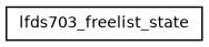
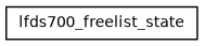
  digraph {
    rankdir=LR
-   n1 [color=black fillcolor=white fontname=Helvetica fontsize=10 height=0.2 label=lfds703_freelist_state shape=record style=filled width=0.4]
+   n1 [color=black fillcolor=white fontname=Helvetica fontsize=10 height=0.2 label=lfds700_freelist_state shape=record style=filled width=0.4]
  }
